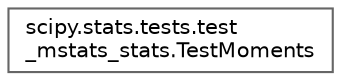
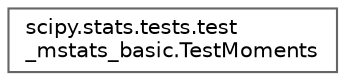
  digraph {
    rankdir=LR
-   n1 [color=grey40 fillcolor=white fontname=Helvetica fontsize=10 height=0.2 label="scipy.stats.tests.test\l_mstats_stats.TestMoments" shape=box style=filled width=0.4]
+   n1 [color=grey40 fillcolor=white fontname=Helvetica fontsize=10 height=0.2 label="scipy.stats.tests.test\l_mstats_basic.TestMoments" shape=box style=filled width=0.4]
  }
